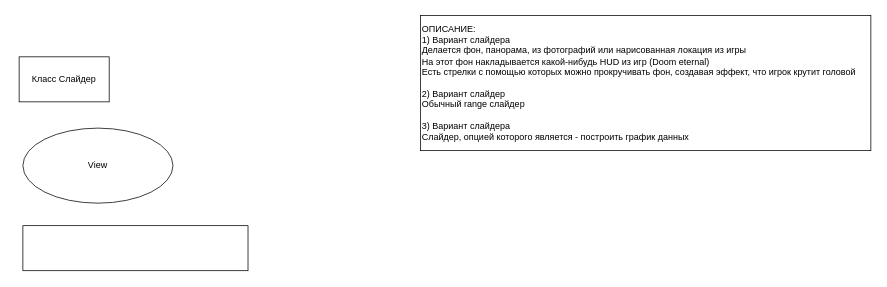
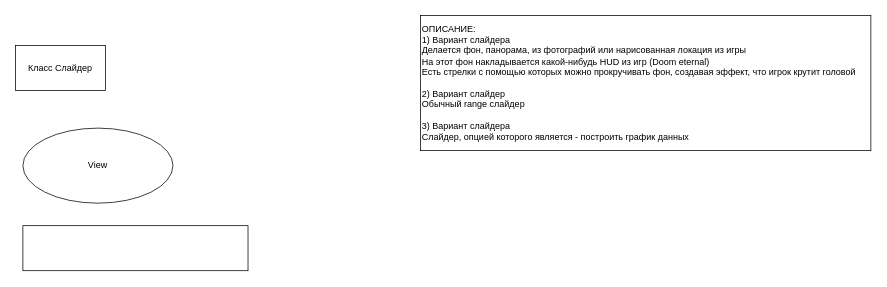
  <mxCell id="0" />
  <mxCell id="1" parent="0" />
- <mxCell id="2" value="Класс Слайдер" style="rounded=0;whiteSpace=wrap;html=1;" parent="1" vertex="1"><mxGeometry x="25" y="75" width="120" height="60" as="geometry" /></mxCell>
+ <mxCell id="2" value="Класс Слайдер" style="rounded=0;whiteSpace=wrap;html=1;" parent="1" vertex="1"><mxGeometry x="20" y="60" width="120" height="60" as="geometry" /></mxCell>
  <mxCell id="3" value="View" style="ellipse;whiteSpace=wrap;html=1;" parent="1" vertex="1"><mxGeometry x="30" y="170" width="200" height="100" as="geometry" /></mxCell>
  <mxCell id="4" value="" style="rounded=0;whiteSpace=wrap;html=1;" parent="1" vertex="1"><mxGeometry x="30" y="300" width="300" height="60" as="geometry" /></mxCell>
  <mxCell id="5" value="ОПИСАНИЕ:&lt;br&gt;1) Вариант слайдера&lt;br&gt;Делается фон, панорама, из фотографий или нарисованная локация из игры&lt;br&gt;На этот фон накладывается какой-нибудь HUD из игр (Doom eternal)&lt;br&gt;Есть стрелки с помощью которых можно прокручивать фон, создавая эффект, что игрок крутит головой&lt;br&gt;&lt;br&gt;2) Вариант слайдер&lt;br&gt;Обычный range слайдер&lt;br&gt;&lt;br&gt;3) Вариант слайдера&amp;nbsp;&lt;br&gt;Слайдер, опцией которого является - построить график данных" style="rounded=0;whiteSpace=wrap;html=1;align=left;" parent="1" vertex="1"><mxGeometry x="560" y="20" width="600" height="180" as="geometry" /></mxCell>
